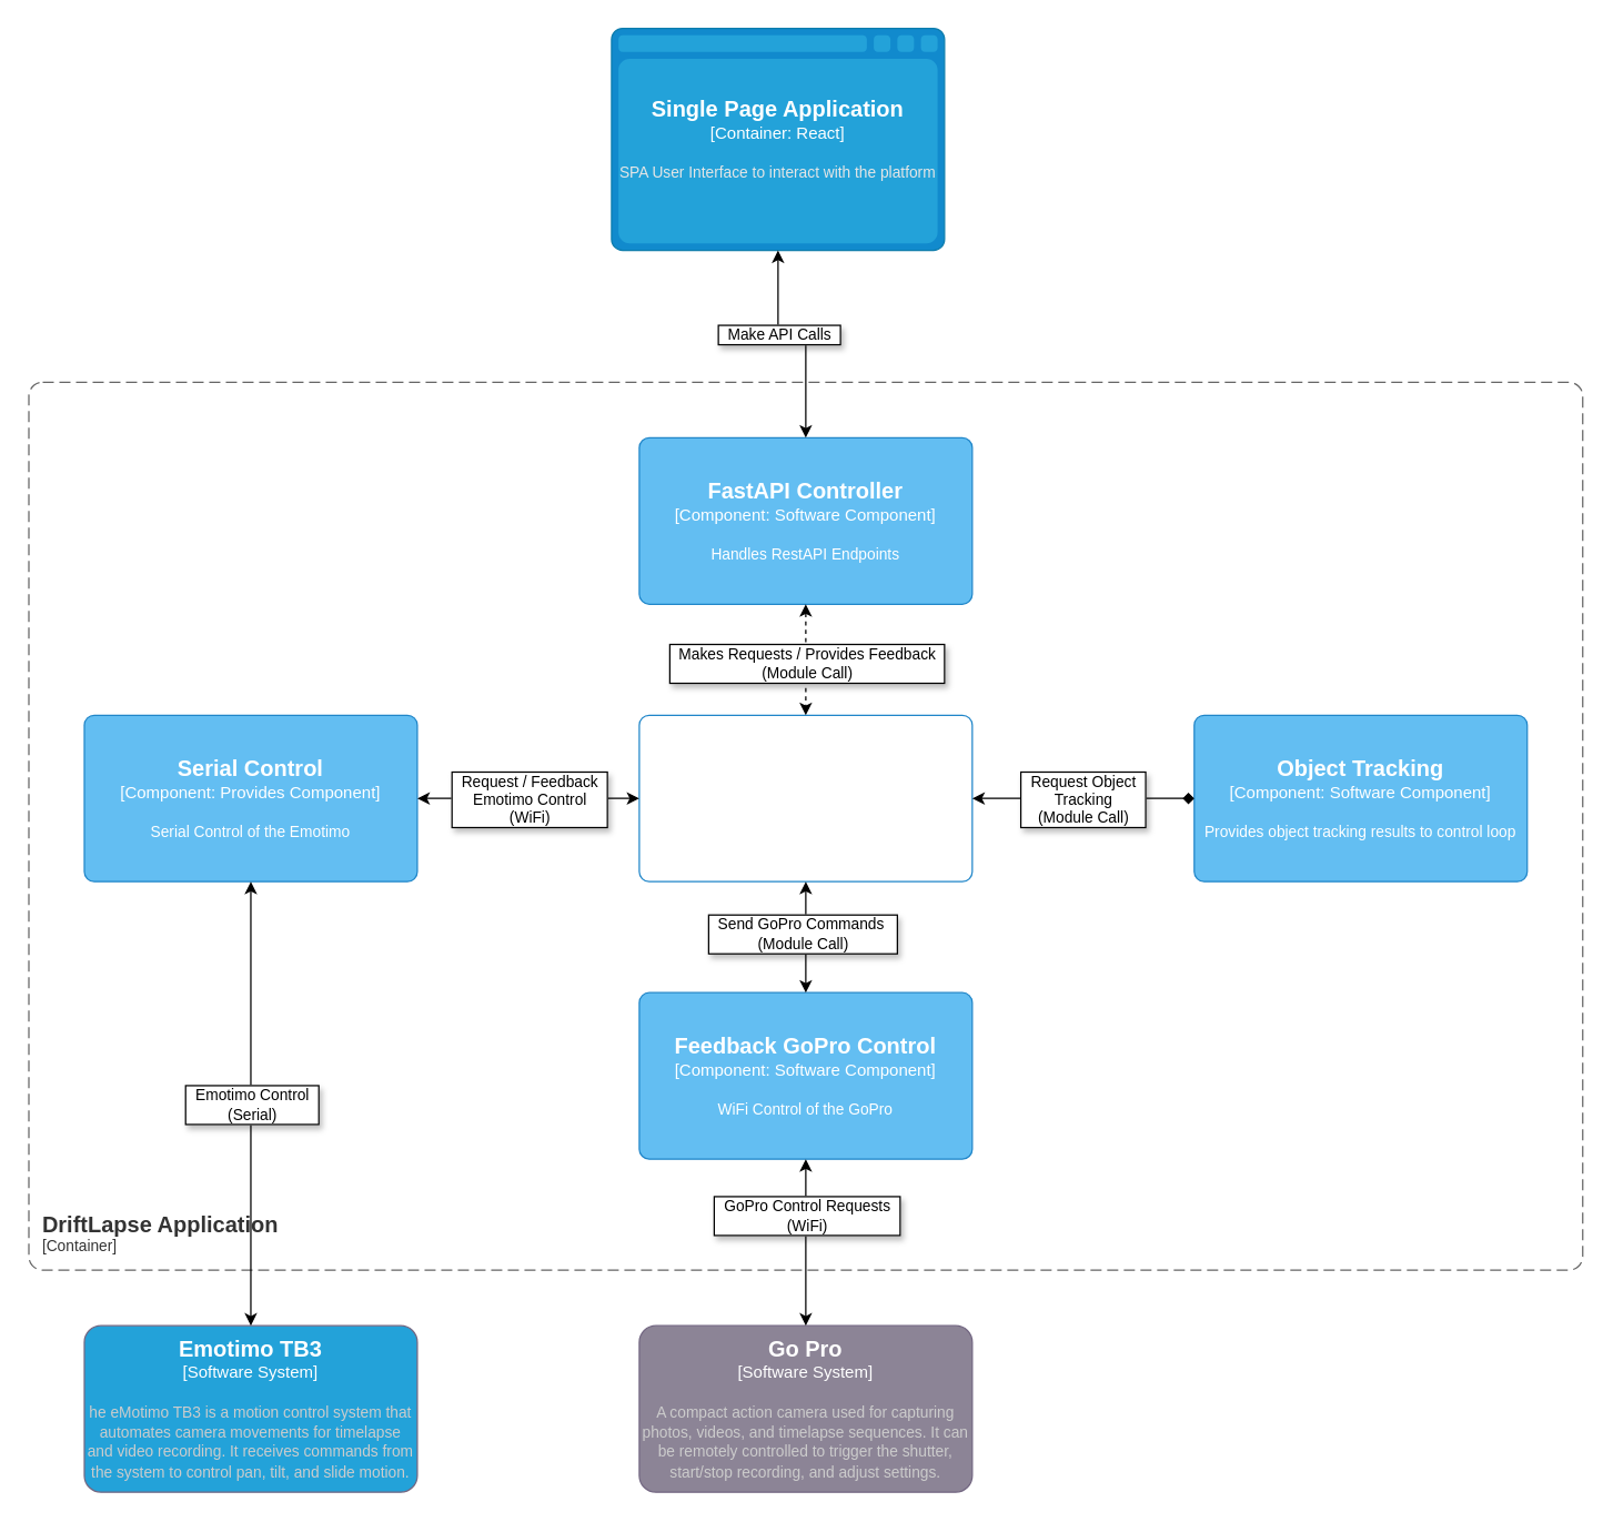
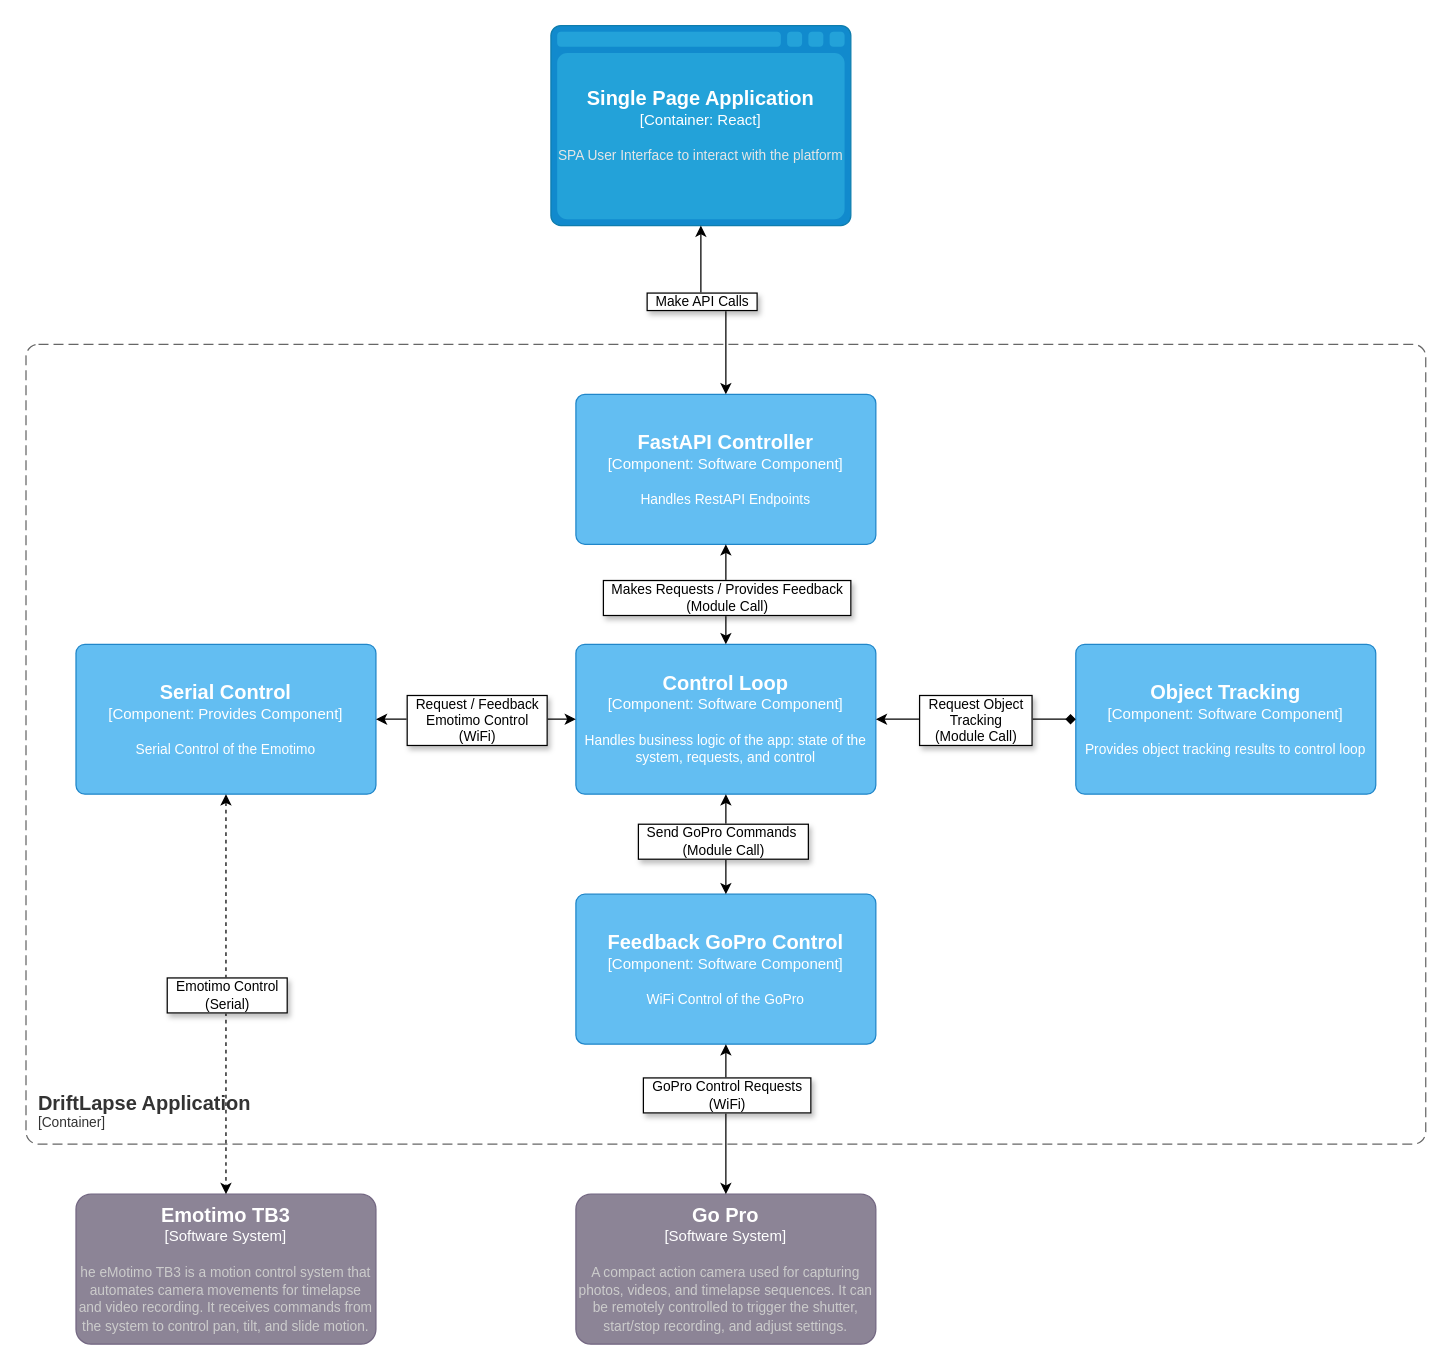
  <mxCell id="0" />
  <mxCell id="1" parent="0" />
  <mxCell id="2" value="&lt;font style=&quot;font-size: 16px&quot;&gt;&lt;b&gt;Go Pro&lt;/b&gt;&lt;/font&gt;&lt;div&gt;[Software System]&lt;/div&gt;&lt;br&gt;&lt;div&gt;&lt;font style=&quot;font-size: 11px&quot;&gt;&lt;font color=&quot;#cccccc&quot;&gt;A compact action camera used for capturing photos, videos, and timelapse sequences. It can be remotely controlled to trigger the shutter, start/stop recording, and adjust settings.&lt;/font&gt;&lt;/div&gt;" style="rounded=1;whiteSpace=wrap;html=1;labelBackgroundColor=none;fillColor=#8C8496;fontColor=#ffffff;align=center;arcSize=10;strokeColor=#736782;metaEdit=1;resizable=0;points=[[0.25,0,0],[0.5,0,0],[0.75,0,0],[1,0.25,0],[1,0.5,0],[1,0.75,0],[0.75,1,0],[0.5,1,0],[0.25,1,0],[0,0.75,0],[0,0.5,0],[0,0.25,0]];" parent="1" vertex="1"><mxGeometry x="460" y="955" width="240" height="120" as="geometry" /></mxCell>
- <mxCell id="3" value="&lt;font style=&quot;font-size: 16px&quot;&gt;&lt;b&gt;Emotimo TB3&lt;/b&gt;&lt;/font&gt;&lt;div&gt;[Software System]&lt;/div&gt;&lt;br&gt;&lt;div&gt;&lt;font style=&quot;font-size: 11px&quot;&gt;&lt;font color=&quot;#cccccc&quot;&gt;he eMotimo TB3 is a motion control system that automates camera movements for timelapse and video recording. It receives commands from the system to control pan, tilt, and slide motion.&lt;/font&gt;&lt;/div&gt;" style="rounded=1;whiteSpace=wrap;html=1;labelBackgroundColor=none;fillColor=#23a2d9;fontColor=#ffffff;align=center;arcSize=10;strokeColor=#736782;metaEdit=1;resizable=0;points=[[0.25,0,0],[0.5,0,0],[0.75,0,0],[1,0.25,0],[1,0.5,0],[1,0.75,0],[0.75,1,0],[0.5,1,0],[0.25,1,0],[0,0.75,0],[0,0.5,0],[0,0.25,0]];" parent="1" vertex="1"><mxGeometry x="60" y="955" width="240" height="120" as="geometry" /></mxCell>
+ <mxCell id="3" value="&lt;font style=&quot;font-size: 16px&quot;&gt;&lt;b&gt;Emotimo TB3&lt;/b&gt;&lt;/font&gt;&lt;div&gt;[Software System]&lt;/div&gt;&lt;br&gt;&lt;div&gt;&lt;font style=&quot;font-size: 11px&quot;&gt;&lt;font color=&quot;#cccccc&quot;&gt;he eMotimo TB3 is a motion control system that automates camera movements for timelapse and video recording. It receives commands from the system to control pan, tilt, and slide motion.&lt;/font&gt;&lt;/div&gt;" style="rounded=1;whiteSpace=wrap;html=1;labelBackgroundColor=none;fillColor=#8C8496;fontColor=#ffffff;align=center;arcSize=10;strokeColor=#736782;metaEdit=1;resizable=0;points=[[0.25,0,0],[0.5,0,0],[0.75,0,0],[1,0.25,0],[1,0.5,0],[1,0.75,0],[0.75,1,0],[0.5,1,0],[0.25,1,0],[0,0.75,0],[0,0.5,0],[0,0.25,0]];" parent="1" vertex="1"><mxGeometry x="60" y="955" width="240" height="120" as="geometry" /></mxCell>
  <mxCell id="4" value="&lt;font style=&quot;font-size: 16px&quot;&gt;&lt;b&gt;Single Page Application&lt;/b&gt;&lt;/font&gt;&lt;div&gt;[Container:&amp;nbsp;React]&lt;/div&gt;&lt;br&gt;&lt;div&gt;&lt;font style=&quot;font-size: 11px&quot;&gt;&lt;font color=&quot;#E6E6E6&quot;&gt;SPA User Interface to interact with the platform&lt;/font&gt;&lt;/div&gt;" style="shape=mxgraph.c4.webBrowserContainer2;whiteSpace=wrap;html=1;boundedLbl=1;rounded=0;labelBackgroundColor=none;strokeColor=#118ACD;fillColor=#23A2D9;strokeColor=#118ACD;strokeColor2=#0E7DAD;fontSize=12;fontColor=#ffffff;align=center;metaEdit=1;points=[[0.5,0,0],[1,0.25,0],[1,0.5,0],[1,0.75,0],[0.5,1,0],[0,0.75,0],[0,0.5,0],[0,0.25,0]];resizable=0;" parent="1" vertex="1"><mxGeometry x="440" y="20" width="240" height="160" as="geometry" /></mxCell>
  <mxCell id="5" value="&lt;font style=&quot;font-size: 16px&quot;&gt;&lt;b&gt;&lt;div style=&quot;text-align: left&quot;&gt;DriftLapse Application&lt;/div&gt;&lt;/b&gt;&lt;/font&gt;&lt;div style=&quot;text-align: left&quot;&gt;[Container]&lt;/div&gt;" style="rounded=1;fontSize=11;whiteSpace=wrap;html=1;dashed=1;arcSize=20;fillColor=none;strokeColor=#666666;fontColor=#333333;labelBackgroundColor=none;align=left;verticalAlign=bottom;labelBorderColor=none;spacingTop=0;spacing=10;dashPattern=8 4;metaEdit=1;rotatable=0;perimeter=rectanglePerimeter;noLabel=0;labelPadding=0;allowArrows=0;connectable=0;expand=0;recursiveResize=0;editable=1;pointerEvents=0;absoluteArcSize=1;points=[[0.25,0,0],[0.5,0,0],[0.75,0,0],[1,0.25,0],[1,0.5,0],[1,0.75,0],[0.75,1,0],[0.5,1,0],[0.25,1,0],[0,0.75,0],[0,0.5,0],[0,0.25,0]];" vertex="1" parent="1"><mxGeometry x="20" y="275" width="1120" height="640" as="geometry" /></mxCell>
  <mxCell id="6" value="&lt;font style=&quot;font-size: 16px&quot;&gt;&lt;b&gt;FastAPI Controller&lt;/b&gt;&lt;/font&gt;&lt;div&gt;[Component: Software Component]&lt;/div&gt;&lt;br&gt;&lt;div&gt;&lt;font style=&quot;font-size: 11px&quot;&gt;Handles RestAPI Endpoints&lt;/font&gt;&lt;/div&gt;" style="rounded=1;whiteSpace=wrap;html=1;labelBackgroundColor=none;fillColor=#63BEF2;fontColor=#ffffff;align=center;arcSize=6;strokeColor=#2086C9;metaEdit=1;resizable=0;points=[[0.25,0,0],[0.5,0,0],[0.75,0,0],[1,0.25,0],[1,0.5,0],[1,0.75,0],[0.75,1,0],[0.5,1,0],[0.25,1,0],[0,0.75,0],[0,0.5,0],[0,0.25,0]];" vertex="1" parent="1"><mxGeometry x="460" y="315" width="240" height="120" as="geometry" /></mxCell>
- <mxCell id="7" value="&lt;font style=&quot;font-size: 16px&quot;&gt;&lt;b&gt;Control Loop&lt;/b&gt;&lt;/font&gt;&lt;div&gt;[Component: Software Component]&lt;/div&gt;&lt;br&gt;&lt;div&gt;&lt;font style=&quot;font-size: 11px&quot;&gt;Handles business logic of the app: state of the system, requests, and control&lt;/font&gt;&lt;/div&gt;" style="rounded=1;whiteSpace=wrap;html=1;labelBackgroundColor=none;fillColor=#ffffff;fontColor=#ffffff;align=center;arcSize=6;strokeColor=#2086C9;metaEdit=1;resizable=0;points=[[0.25,0,0],[0.5,0,0],[0.75,0,0],[1,0.25,0],[1,0.5,0],[1,0.75,0],[0.75,1,0],[0.5,1,0],[0.25,1,0],[0,0.75,0],[0,0.5,0],[0,0.25,0]];" vertex="1" parent="1"><mxGeometry x="460" y="515" width="240" height="120" as="geometry" /></mxCell>
+ <mxCell id="7" value="&lt;font style=&quot;font-size: 16px&quot;&gt;&lt;b&gt;Control Loop&lt;/b&gt;&lt;/font&gt;&lt;div&gt;[Component: Software Component]&lt;/div&gt;&lt;br&gt;&lt;div&gt;&lt;font style=&quot;font-size: 11px&quot;&gt;Handles business logic of the app: state of the system, requests, and control&lt;/font&gt;&lt;/div&gt;" style="rounded=1;whiteSpace=wrap;html=1;labelBackgroundColor=none;fillColor=#63BEF2;fontColor=#ffffff;align=center;arcSize=6;strokeColor=#2086C9;metaEdit=1;resizable=0;points=[[0.25,0,0],[0.5,0,0],[0.75,0,0],[1,0.25,0],[1,0.5,0],[1,0.75,0],[0.75,1,0],[0.5,1,0],[0.25,1,0],[0,0.75,0],[0,0.5,0],[0,0.25,0]];" vertex="1" parent="1"><mxGeometry x="460" y="515" width="240" height="120" as="geometry" /></mxCell>
  <mxCell id="8" value="&lt;font style=&quot;font-size: 16px&quot;&gt;&lt;b&gt;Object Tracking&lt;/b&gt;&lt;/font&gt;&lt;div&gt;[Component: Software Component]&lt;/div&gt;&lt;br&gt;&lt;div&gt;&lt;font style=&quot;font-size: 11px&quot;&gt;Provides object tracking results to control loop&lt;/font&gt;&lt;/div&gt;" style="rounded=1;whiteSpace=wrap;html=1;labelBackgroundColor=none;fillColor=#63BEF2;fontColor=#ffffff;align=center;arcSize=6;strokeColor=#2086C9;metaEdit=1;resizable=0;points=[[0.25,0,0],[0.5,0,0],[0.75,0,0],[1,0.25,0],[1,0.5,0],[1,0.75,0],[0.75,1,0],[0.5,1,0],[0.25,1,0],[0,0.75,0],[0,0.5,0],[0,0.25,0]];" vertex="1" parent="1"><mxGeometry x="860" y="515" width="240" height="120" as="geometry" /></mxCell>
  <mxCell id="9" value="&lt;font style=&quot;font-size: 16px&quot;&gt;&lt;b&gt;Feedback GoPro Control&lt;/b&gt;&lt;/font&gt;&lt;div&gt;[Component: Software Component]&lt;/div&gt;&lt;br&gt;&lt;div&gt;&lt;font style=&quot;font-size: 11px&quot;&gt;WiFi Control of the GoPro&lt;/font&gt;&lt;/div&gt;" style="rounded=1;whiteSpace=wrap;html=1;labelBackgroundColor=none;fillColor=#63BEF2;fontColor=#ffffff;align=center;arcSize=6;strokeColor=#2086C9;metaEdit=1;resizable=0;points=[[0.25,0,0],[0.5,0,0],[0.75,0,0],[1,0.25,0],[1,0.5,0],[1,0.75,0],[0.75,1,0],[0.5,1,0],[0.25,1,0],[0,0.75,0],[0,0.5,0],[0,0.25,0]];" vertex="1" parent="1"><mxGeometry x="460" y="715" width="240" height="120" as="geometry" /></mxCell>
  <mxCell id="10" value="&lt;font style=&quot;font-size: 16px&quot;&gt;&lt;b&gt;Serial Control&lt;/b&gt;&lt;/font&gt;&lt;div&gt;[Component: Provides Component]&lt;/div&gt;&lt;br&gt;&lt;div&gt;&lt;font style=&quot;font-size: 11px&quot;&gt;Serial Control of the Emotimo&lt;/font&gt;&lt;/div&gt;" style="rounded=1;whiteSpace=wrap;html=1;labelBackgroundColor=none;fillColor=#63BEF2;fontColor=#ffffff;align=center;arcSize=6;strokeColor=#2086C9;metaEdit=1;resizable=0;points=[[0.25,0,0],[0.5,0,0],[0.75,0,0],[1,0.25,0],[1,0.5,0],[1,0.75,0],[0.75,1,0],[0.5,1,0],[0.25,1,0],[0,0.75,0],[0,0.5,0],[0,0.25,0]];" vertex="1" parent="1"><mxGeometry x="60" y="515" width="240" height="120" as="geometry" /></mxCell>
  <mxCell id="11" style="edgeStyle=orthogonalEdgeStyle;rounded=0;orthogonalLoop=1;jettySize=auto;html=1;entryX=0.5;entryY=0;entryDx=0;entryDy=0;entryPerimeter=0;startArrow=classic;startFill=1;" edge="1" parent="1" source="4" target="6"><mxGeometry relative="1" as="geometry" /></mxCell>
  <mxCell id="12" value="&amp;nbsp; Make API Calls&amp;nbsp;&amp;nbsp;" style="edgeLabel;html=1;align=center;verticalAlign=middle;resizable=0;points=[];labelBorderColor=default;textShadow=1;" vertex="1" connectable="0" parent="11"><mxGeometry x="-0.227" y="4" relative="1" as="geometry"><mxPoint x="-4" as="offset" /></mxGeometry></mxCell>
- <mxCell id="13" style="edgeStyle=orthogonalEdgeStyle;rounded=0;orthogonalLoop=1;jettySize=auto;html=1;entryX=0.5;entryY=0;entryDx=0;entryDy=0;entryPerimeter=0;startArrow=classic;startFill=1;dashed=1;" edge="1" parent="1" source="6" target="7"><mxGeometry relative="1" as="geometry" /></mxCell>
+ <mxCell id="13" style="edgeStyle=orthogonalEdgeStyle;rounded=0;orthogonalLoop=1;jettySize=auto;html=1;entryX=0.5;entryY=0;entryDx=0;entryDy=0;entryPerimeter=0;startArrow=classic;startFill=1;" edge="1" parent="1" source="6" target="7"><mxGeometry relative="1" as="geometry" /></mxCell>
  <mxCell id="14" value="&amp;nbsp; Makes Requests / Provides Feedback&amp;nbsp;&amp;nbsp;&lt;div&gt;(Module Call)&lt;/div&gt;" style="edgeLabel;html=1;align=center;verticalAlign=middle;resizable=0;points=[];labelBorderColor=default;textShadow=1;" vertex="1" connectable="0" parent="13"><mxGeometry x="0.06" y="1" relative="1" as="geometry"><mxPoint x="-1" as="offset" /></mxGeometry></mxCell>
  <mxCell id="15" style="edgeStyle=orthogonalEdgeStyle;rounded=0;orthogonalLoop=1;jettySize=auto;html=1;exitX=1;exitY=0.5;exitDx=0;exitDy=0;exitPerimeter=0;entryX=0;entryY=0.5;entryDx=0;entryDy=0;entryPerimeter=0;startArrow=classic;startFill=1;endArrow=diamond;" edge="1" parent="1" source="7" target="8"><mxGeometry relative="1" as="geometry" /></mxCell>
  <mxCell id="16" value="&amp;nbsp; Request Object&amp;nbsp;&amp;nbsp;&lt;div&gt;Tracking&lt;/div&gt;&lt;div&gt;(Module Call)&lt;/div&gt;" style="edgeLabel;html=1;align=center;verticalAlign=middle;resizable=0;points=[];labelBorderColor=default;textShadow=1;" vertex="1" connectable="0" parent="15"><mxGeometry x="-0.018" y="-1" relative="1" as="geometry"><mxPoint y="-1" as="offset" /></mxGeometry></mxCell>
- <mxCell id="17" style="edgeStyle=orthogonalEdgeStyle;rounded=0;orthogonalLoop=1;jettySize=auto;html=1;entryX=0.5;entryY=0;entryDx=0;entryDy=0;entryPerimeter=0;startArrow=classic;startFill=1;" edge="1" parent="1" source="10" target="3"><mxGeometry relative="1" as="geometry" /></mxCell>
+ <mxCell id="17" style="edgeStyle=orthogonalEdgeStyle;rounded=0;orthogonalLoop=1;jettySize=auto;html=1;entryX=0.5;entryY=0;entryDx=0;entryDy=0;entryPerimeter=0;startArrow=classic;startFill=1;dashed=1;" edge="1" parent="1" source="10" target="3"><mxGeometry relative="1" as="geometry" /></mxCell>
  <mxCell id="18" value="&amp;nbsp; Emotimo Control&amp;nbsp;&amp;nbsp;&lt;div&gt;(Serial)&lt;/div&gt;" style="edgeLabel;html=1;align=center;verticalAlign=middle;resizable=0;points=[];labelBorderColor=default;textShadow=1;" vertex="1" connectable="0" parent="17"><mxGeometry x="-0.07" relative="1" as="geometry"><mxPoint y="11" as="offset" /></mxGeometry></mxCell>
  <mxCell id="19" style="edgeStyle=orthogonalEdgeStyle;rounded=0;orthogonalLoop=1;jettySize=auto;html=1;entryX=0;entryY=0.5;entryDx=0;entryDy=0;entryPerimeter=0;startArrow=classic;startFill=1;" edge="1" parent="1" source="10" target="7"><mxGeometry relative="1" as="geometry" /></mxCell>
  <mxCell id="20" value="&amp;nbsp; Request / Feedback&amp;nbsp;&amp;nbsp;&lt;div&gt;Emotimo Control&lt;/div&gt;&lt;div&gt;(WiFi)&lt;/div&gt;" style="edgeLabel;html=1;align=center;verticalAlign=middle;resizable=0;points=[];labelBorderColor=default;textShadow=1;" vertex="1" connectable="0" parent="19"><mxGeometry x="-0.155" y="3" relative="1" as="geometry"><mxPoint x="12" y="3" as="offset" /></mxGeometry></mxCell>
  <mxCell id="21" style="edgeStyle=orthogonalEdgeStyle;rounded=0;orthogonalLoop=1;jettySize=auto;html=1;entryX=0.5;entryY=0;entryDx=0;entryDy=0;entryPerimeter=0;startArrow=classic;startFill=1;" edge="1" parent="1" source="7" target="9"><mxGeometry relative="1" as="geometry" /></mxCell>
  <mxCell id="22" value="&amp;nbsp; Send GoPro Commands&amp;nbsp; &amp;nbsp;&lt;div&gt;(Module Call)&lt;/div&gt;" style="edgeLabel;html=1;align=center;verticalAlign=middle;resizable=0;points=[];labelBorderColor=default;textShadow=1;" vertex="1" connectable="0" parent="21"><mxGeometry x="-0.08" y="-3" relative="1" as="geometry"><mxPoint as="offset" /></mxGeometry></mxCell>
  <mxCell id="23" style="edgeStyle=orthogonalEdgeStyle;rounded=0;orthogonalLoop=1;jettySize=auto;html=1;entryX=0.5;entryY=0;entryDx=0;entryDy=0;entryPerimeter=0;startArrow=classic;startFill=1;" edge="1" parent="1" source="9" target="2"><mxGeometry relative="1" as="geometry" /></mxCell>
  <mxCell id="24" value="&amp;nbsp; GoPro Control Requests&amp;nbsp;&amp;nbsp;&lt;div&gt;(WiFi)&lt;/div&gt;" style="edgeLabel;html=1;align=center;verticalAlign=middle;resizable=0;points=[];labelBorderColor=default;textShadow=1;" vertex="1" connectable="0" parent="23"><mxGeometry x="0.113" y="3" relative="1" as="geometry"><mxPoint x="-3" y="-27" as="offset" /></mxGeometry></mxCell>
